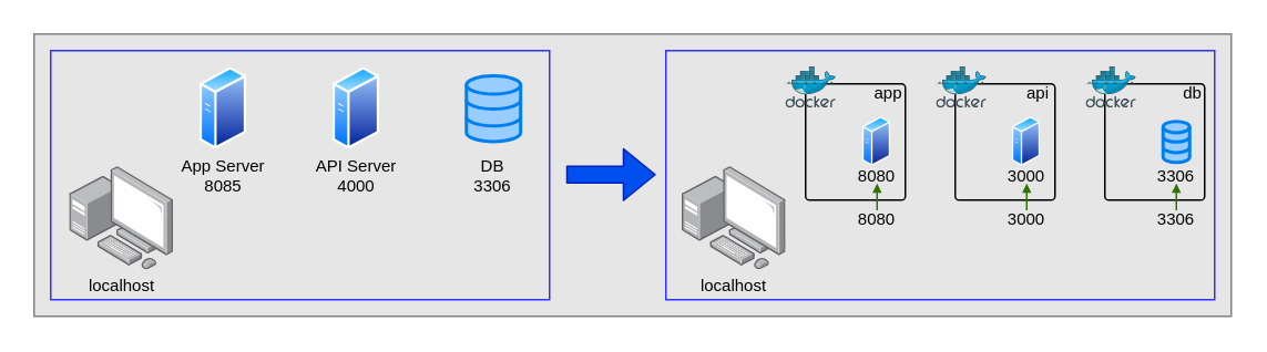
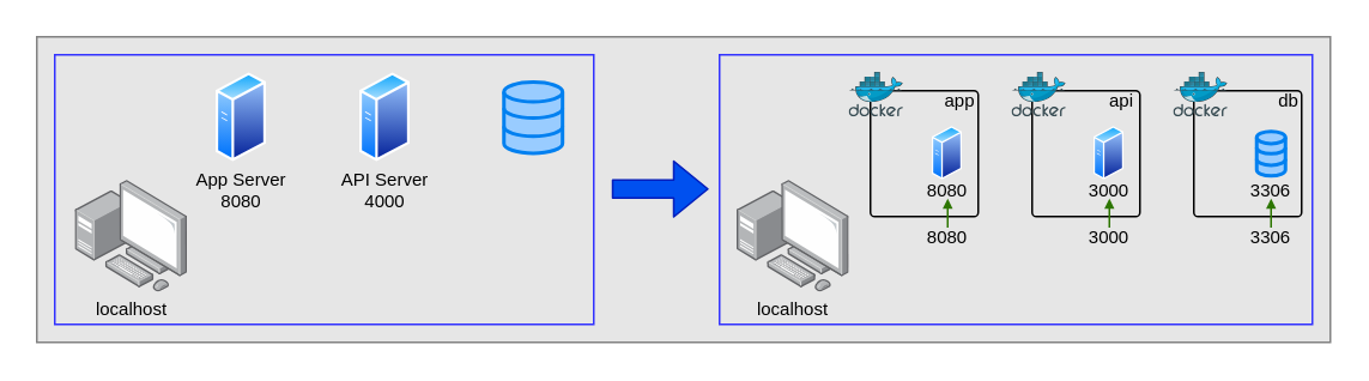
  <mxCell id="0" />
  <mxCell id="1" parent="0" />
  <mxCell id="2" value="" style="rounded=0;whiteSpace=wrap;html=1;fillColor=#E6E6E6;strokeColor=#828282;" vertex="1" parent="1"><mxGeometry x="20" y="20" width="720" height="170" as="geometry" /></mxCell>
  <mxCell id="3" value="" style="rounded=0;whiteSpace=wrap;html=1;strokeColor=#3333FF;fillColor=none;" vertex="1" parent="1"><mxGeometry x="30" y="30" width="300" height="150" as="geometry" /></mxCell>
  <mxCell id="4" value="" style="points=[];aspect=fixed;html=1;align=center;shadow=0;dashed=0;image;image=img/lib/allied_telesis/computer_and_terminals/Personal_Computer_with_Server.svg;strokeColor=#828282;fillColor=#828282;" vertex="1" parent="1"><mxGeometry x="41.6" y="100" width="62.4" height="62.4" as="geometry" /></mxCell>
  <mxCell id="5" value="" style="aspect=fixed;perimeter=ellipsePerimeter;html=1;align=center;shadow=0;dashed=0;spacingTop=3;image;image=img/lib/active_directory/generic_server.svg;strokeColor=#828282;fillColor=#828282;" vertex="1" parent="1"><mxGeometry x="120" y="40" width="28.0" height="50" as="geometry" /></mxCell>
- <mxCell id="6" value="App Server&lt;br&gt;8085" style="text;html=1;strokeColor=none;fillColor=none;align=center;verticalAlign=middle;whiteSpace=wrap;rounded=0;fontSize=10;fontColor=#000000;" vertex="1" parent="1"><mxGeometry x="104" y="90" width="60" height="30" as="geometry" /></mxCell>
+ <mxCell id="6" value="App Server&lt;br&gt;8080" style="text;html=1;strokeColor=none;fillColor=none;align=center;verticalAlign=middle;whiteSpace=wrap;rounded=0;fontSize=10;fontColor=#000000;" vertex="1" parent="1"><mxGeometry x="104" y="90" width="60" height="30" as="geometry" /></mxCell>
  <mxCell id="7" value="" style="aspect=fixed;perimeter=ellipsePerimeter;html=1;align=center;shadow=0;dashed=0;spacingTop=3;image;image=img/lib/active_directory/generic_server.svg;strokeColor=#828282;fillColor=#828282;" vertex="1" parent="1"><mxGeometry x="200" y="40" width="28.0" height="50" as="geometry" /></mxCell>
  <mxCell id="8" value="API Server&lt;br&gt;4000" style="text;html=1;strokeColor=none;fillColor=none;align=center;verticalAlign=middle;whiteSpace=wrap;rounded=0;fontSize=10;fontColor=#000000;" vertex="1" parent="1"><mxGeometry x="184" y="90" width="60" height="30" as="geometry" /></mxCell>
  <mxCell id="9" value="" style="html=1;verticalLabelPosition=bottom;align=center;labelBackgroundColor=#ffffff;verticalAlign=top;strokeWidth=2;strokeColor=#0080F0;shadow=0;dashed=0;shape=mxgraph.ios7.icons.data;fillColor=#99CCFF;" vertex="1" parent="1"><mxGeometry x="280" y="45.23" width="32.62" height="39.55" as="geometry" /></mxCell>
- <mxCell id="10" value="DB&lt;br&gt;3306" style="text;html=1;strokeColor=none;fillColor=none;align=center;verticalAlign=middle;whiteSpace=wrap;rounded=0;fontSize=10;fontColor=#000000;" vertex="1" parent="1"><mxGeometry x="266.31" y="90" width="60" height="30" as="geometry" /></mxCell>
  <mxCell id="11" value="localhost" style="text;html=1;strokeColor=none;fillColor=none;align=center;verticalAlign=middle;whiteSpace=wrap;rounded=0;fontSize=10;fontColor=#000000;" vertex="1" parent="1"><mxGeometry x="42.8" y="162.4" width="60" height="17.6" as="geometry" /></mxCell>
  <mxCell id="12" value="" style="shape=flexArrow;endArrow=classic;html=1;fontSize=10;fontColor=#000000;fillColor=#0050ef;strokeColor=#001DBC;" edge="1" parent="1"><mxGeometry width="50" height="50" relative="1" as="geometry"><mxPoint x="340" y="104.67" as="sourcePoint" /><mxPoint x="394" y="104.67" as="targetPoint" /></mxGeometry></mxCell>
  <mxCell id="13" value="" style="rounded=1;whiteSpace=wrap;html=1;strokeColor=#000000;fillColor=none;arcSize=4;" vertex="1" parent="1"><mxGeometry x="664" y="50" width="60" height="70" as="geometry" /></mxCell>
  <mxCell id="14" value="" style="rounded=1;whiteSpace=wrap;html=1;strokeColor=#000000;fillColor=none;arcSize=4;" vertex="1" parent="1"><mxGeometry x="574" y="50" width="60" height="70" as="geometry" /></mxCell>
  <mxCell id="15" value="" style="rounded=1;whiteSpace=wrap;html=1;strokeColor=#000000;fillColor=none;arcSize=4;" vertex="1" parent="1"><mxGeometry x="484" y="50" width="60" height="70" as="geometry" /></mxCell>
  <mxCell id="16" value="" style="rounded=0;whiteSpace=wrap;html=1;strokeColor=#3333FF;fillColor=none;" vertex="1" parent="1"><mxGeometry x="400" y="30" width="330" height="150" as="geometry" /></mxCell>
  <mxCell id="17" value="" style="points=[];aspect=fixed;html=1;align=center;shadow=0;dashed=0;image;image=img/lib/allied_telesis/computer_and_terminals/Personal_Computer_with_Server.svg;strokeColor=#828282;fillColor=#828282;" vertex="1" parent="1"><mxGeometry x="410" y="100" width="62.4" height="62.4" as="geometry" /></mxCell>
  <mxCell id="18" value="8080" style="text;html=1;strokeColor=none;fillColor=none;align=center;verticalAlign=middle;whiteSpace=wrap;rounded=0;fontSize=10;fontColor=#000000;" vertex="1" parent="1"><mxGeometry x="510" y="100" width="34" height="10" as="geometry" /></mxCell>
  <mxCell id="19" value="" style="aspect=fixed;perimeter=ellipsePerimeter;html=1;align=center;shadow=0;dashed=0;spacingTop=3;image;image=img/lib/active_directory/generic_server.svg;strokeColor=#828282;fillColor=#828282;" vertex="1" parent="1"><mxGeometry x="518.6" y="70" width="16.8" height="30" as="geometry" /></mxCell>
  <mxCell id="20" value="" style="html=1;verticalLabelPosition=bottom;align=center;labelBackgroundColor=#ffffff;verticalAlign=top;strokeWidth=2;strokeColor=#0080F0;shadow=0;dashed=0;shape=mxgraph.ios7.icons.data;fillColor=#99CCFF;" vertex="1" parent="1"><mxGeometry x="699" y="72.61" width="16" height="24.78" as="geometry" /></mxCell>
  <mxCell id="21" value="localhost" style="text;html=1;strokeColor=none;fillColor=none;align=center;verticalAlign=middle;whiteSpace=wrap;rounded=0;fontSize=10;fontColor=#000000;" vertex="1" parent="1"><mxGeometry x="411.2" y="162.4" width="60" height="17.6" as="geometry" /></mxCell>
  <mxCell id="22" value="" style="sketch=0;aspect=fixed;html=1;points=[];align=center;image;fontSize=12;image=img/lib/mscae/Docker.svg;strokeColor=#3333FF;fontColor=#000000;fillColor=none;" vertex="1" parent="1"><mxGeometry x="653" y="40" width="30.22" height="24.78" as="geometry" /></mxCell>
  <mxCell id="23" value="" style="sketch=0;aspect=fixed;html=1;points=[];align=center;image;fontSize=12;image=img/lib/mscae/Docker.svg;strokeColor=#3333FF;fontColor=#000000;fillColor=none;" vertex="1" parent="1"><mxGeometry x="472.4" y="40" width="30.22" height="24.78" as="geometry" /></mxCell>
  <mxCell id="24" value="" style="sketch=0;aspect=fixed;html=1;points=[];align=center;image;fontSize=12;image=img/lib/mscae/Docker.svg;strokeColor=#3333FF;fontColor=#000000;fillColor=none;" vertex="1" parent="1"><mxGeometry x="563" y="40" width="30.22" height="24.78" as="geometry" /></mxCell>
  <mxCell id="25" value="" style="aspect=fixed;perimeter=ellipsePerimeter;html=1;align=center;shadow=0;dashed=0;spacingTop=3;image;image=img/lib/active_directory/generic_server.svg;strokeColor=#828282;fillColor=#828282;" vertex="1" parent="1"><mxGeometry x="608.6" y="70" width="16.8" height="30" as="geometry" /></mxCell>
  <mxCell id="26" value="3000" style="text;html=1;strokeColor=none;fillColor=none;align=center;verticalAlign=middle;whiteSpace=wrap;rounded=0;fontSize=10;fontColor=#000000;" vertex="1" parent="1"><mxGeometry x="600" y="100" width="34" height="10" as="geometry" /></mxCell>
  <mxCell id="27" value="3306" style="text;html=1;strokeColor=none;fillColor=none;align=center;verticalAlign=middle;whiteSpace=wrap;rounded=0;fontSize=10;fontColor=#000000;" vertex="1" parent="1"><mxGeometry x="690" y="100" width="34" height="10" as="geometry" /></mxCell>
  <mxCell id="28" value="8080" style="text;html=1;strokeColor=none;fillColor=none;align=center;verticalAlign=middle;whiteSpace=wrap;rounded=0;fontSize=10;fontColor=#000000;" vertex="1" parent="1"><mxGeometry x="510" y="126.2" width="34" height="10" as="geometry" /></mxCell>
  <mxCell id="29" value="3000" style="text;html=1;strokeColor=none;fillColor=none;align=center;verticalAlign=middle;whiteSpace=wrap;rounded=0;fontSize=10;fontColor=#000000;" vertex="1" parent="1"><mxGeometry x="600" y="126.2" width="34" height="10" as="geometry" /></mxCell>
  <mxCell id="30" value="3306" style="text;html=1;strokeColor=none;fillColor=none;align=center;verticalAlign=middle;whiteSpace=wrap;rounded=0;fontSize=10;fontColor=#000000;" vertex="1" parent="1"><mxGeometry x="690" y="126.2" width="34" height="10" as="geometry" /></mxCell>
  <mxCell id="31" value="app" style="text;html=1;strokeColor=none;fillColor=none;align=center;verticalAlign=middle;whiteSpace=wrap;rounded=0;fontSize=10;fontColor=#000000;" vertex="1" parent="1"><mxGeometry x="524" y="50" width="20" height="10" as="geometry" /></mxCell>
  <mxCell id="32" value="api" style="text;html=1;strokeColor=none;fillColor=none;align=center;verticalAlign=middle;whiteSpace=wrap;rounded=0;fontSize=10;fontColor=#000000;" vertex="1" parent="1"><mxGeometry x="614" y="50" width="20" height="10" as="geometry" /></mxCell>
  <mxCell id="33" value="db" style="text;html=1;strokeColor=none;fillColor=none;align=center;verticalAlign=middle;whiteSpace=wrap;rounded=0;fontSize=10;fontColor=#000000;" vertex="1" parent="1"><mxGeometry x="710" y="50" width="14" height="10" as="geometry" /></mxCell>
  <mxCell id="34" value="" style="endArrow=block;html=1;rounded=0;fontSize=9;fontColor=#000000;startSize=6;endSize=3;fillColor=#60a917;strokeColor=#2D7600;endFill=1;entryX=0.5;entryY=1;entryDx=0;entryDy=0;exitX=0.5;exitY=0;exitDx=0;exitDy=0;" edge="1" parent="1" source="28" target="18"><mxGeometry width="50" height="50" relative="1" as="geometry"><mxPoint x="494" y="200" as="sourcePoint" /><mxPoint x="544" y="150" as="targetPoint" /></mxGeometry></mxCell>
  <mxCell id="35" value="" style="endArrow=block;html=1;rounded=0;fontSize=9;fontColor=#000000;startSize=6;endSize=3;fillColor=#60a917;strokeColor=#2D7600;endFill=1;entryX=0.5;entryY=1;entryDx=0;entryDy=0;exitX=0.5;exitY=0;exitDx=0;exitDy=0;" edge="1" parent="1" source="29" target="26"><mxGeometry width="50" height="50" relative="1" as="geometry"><mxPoint x="537" y="136.2" as="sourcePoint" /><mxPoint x="537" y="120" as="targetPoint" /></mxGeometry></mxCell>
  <mxCell id="36" value="" style="endArrow=block;html=1;rounded=0;fontSize=9;fontColor=#000000;startSize=6;endSize=3;fillColor=#60a917;strokeColor=#2D7600;endFill=1;entryX=0.5;entryY=1;entryDx=0;entryDy=0;" edge="1" parent="1" source="30" target="27"><mxGeometry width="50" height="50" relative="1" as="geometry"><mxPoint x="547" y="146.2" as="sourcePoint" /><mxPoint x="547" y="130" as="targetPoint" /></mxGeometry></mxCell>
